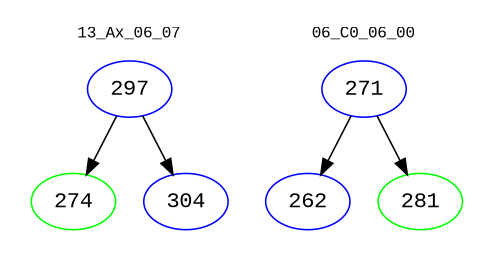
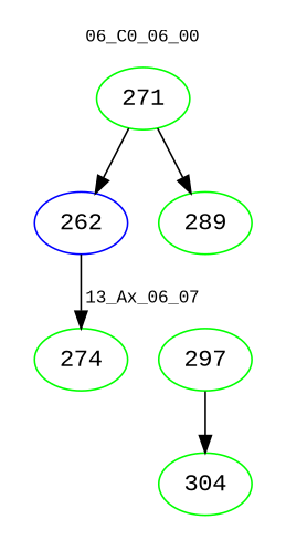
  digraph {
    fontname="Liberation Mono"
    node [color=blue fontname="Liberation Mono"]
    edge [color=black fontname="Liberation Mono"]
-   n1 [label=297]
+   n1 [color=green label=297]
    n2 [color=green label=274]
-   n3 [label=304]
-   n4 [label=271]
+   n3 [color=green label=304]
+   n4 [color=green label=271]
    n5 [label=262]
-   n6 [color=green label=281]
+   n6 [color=green label=289]
    subgraph cluster_1 {
      color=white
      fontsize=10
      label="13_Ax_06_07"
      n1
      n2
      n3
    }
    subgraph cluster_2 {
      color=white
      fontsize=10
      label="06_C0_06_00"
      n4
      n5
      n6
    }
-   n1 -> n2
+   n5 -> n2
    n1 -> n3
    n4 -> n5
    n4 -> n6
  }
